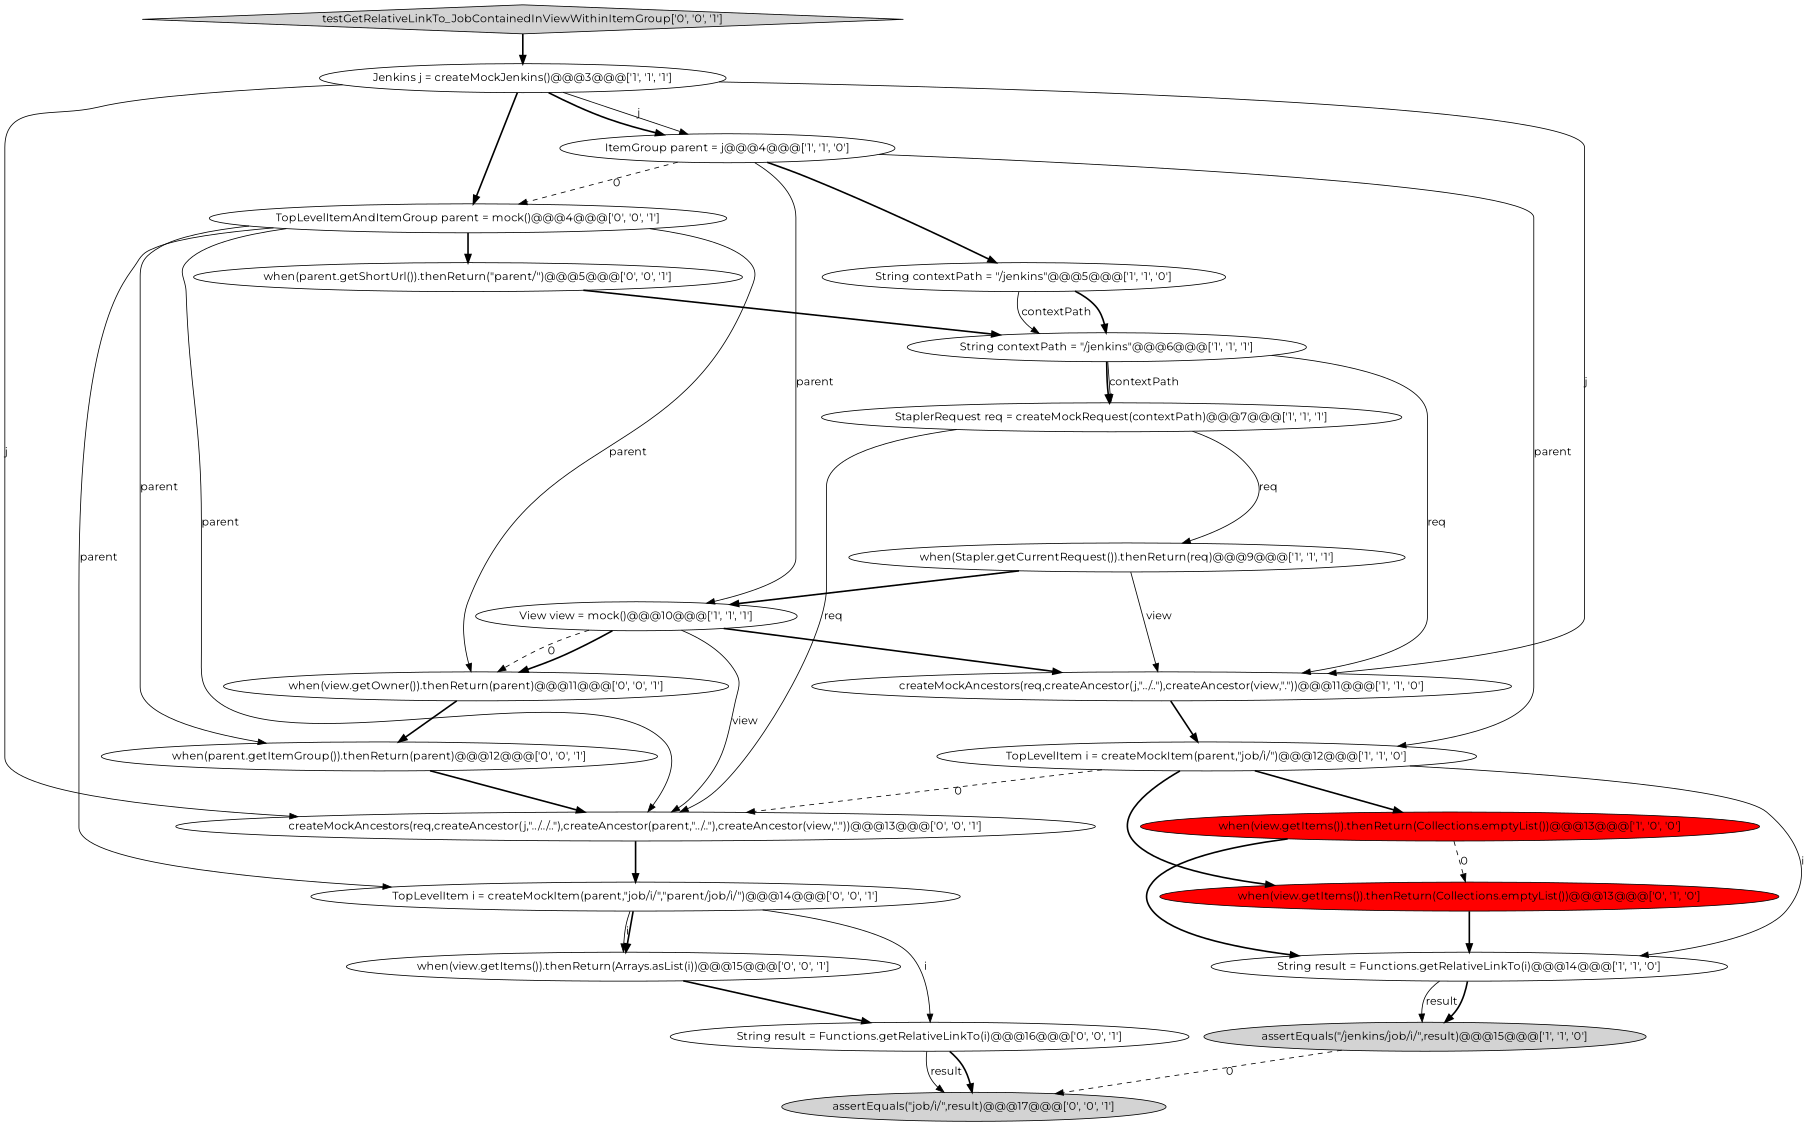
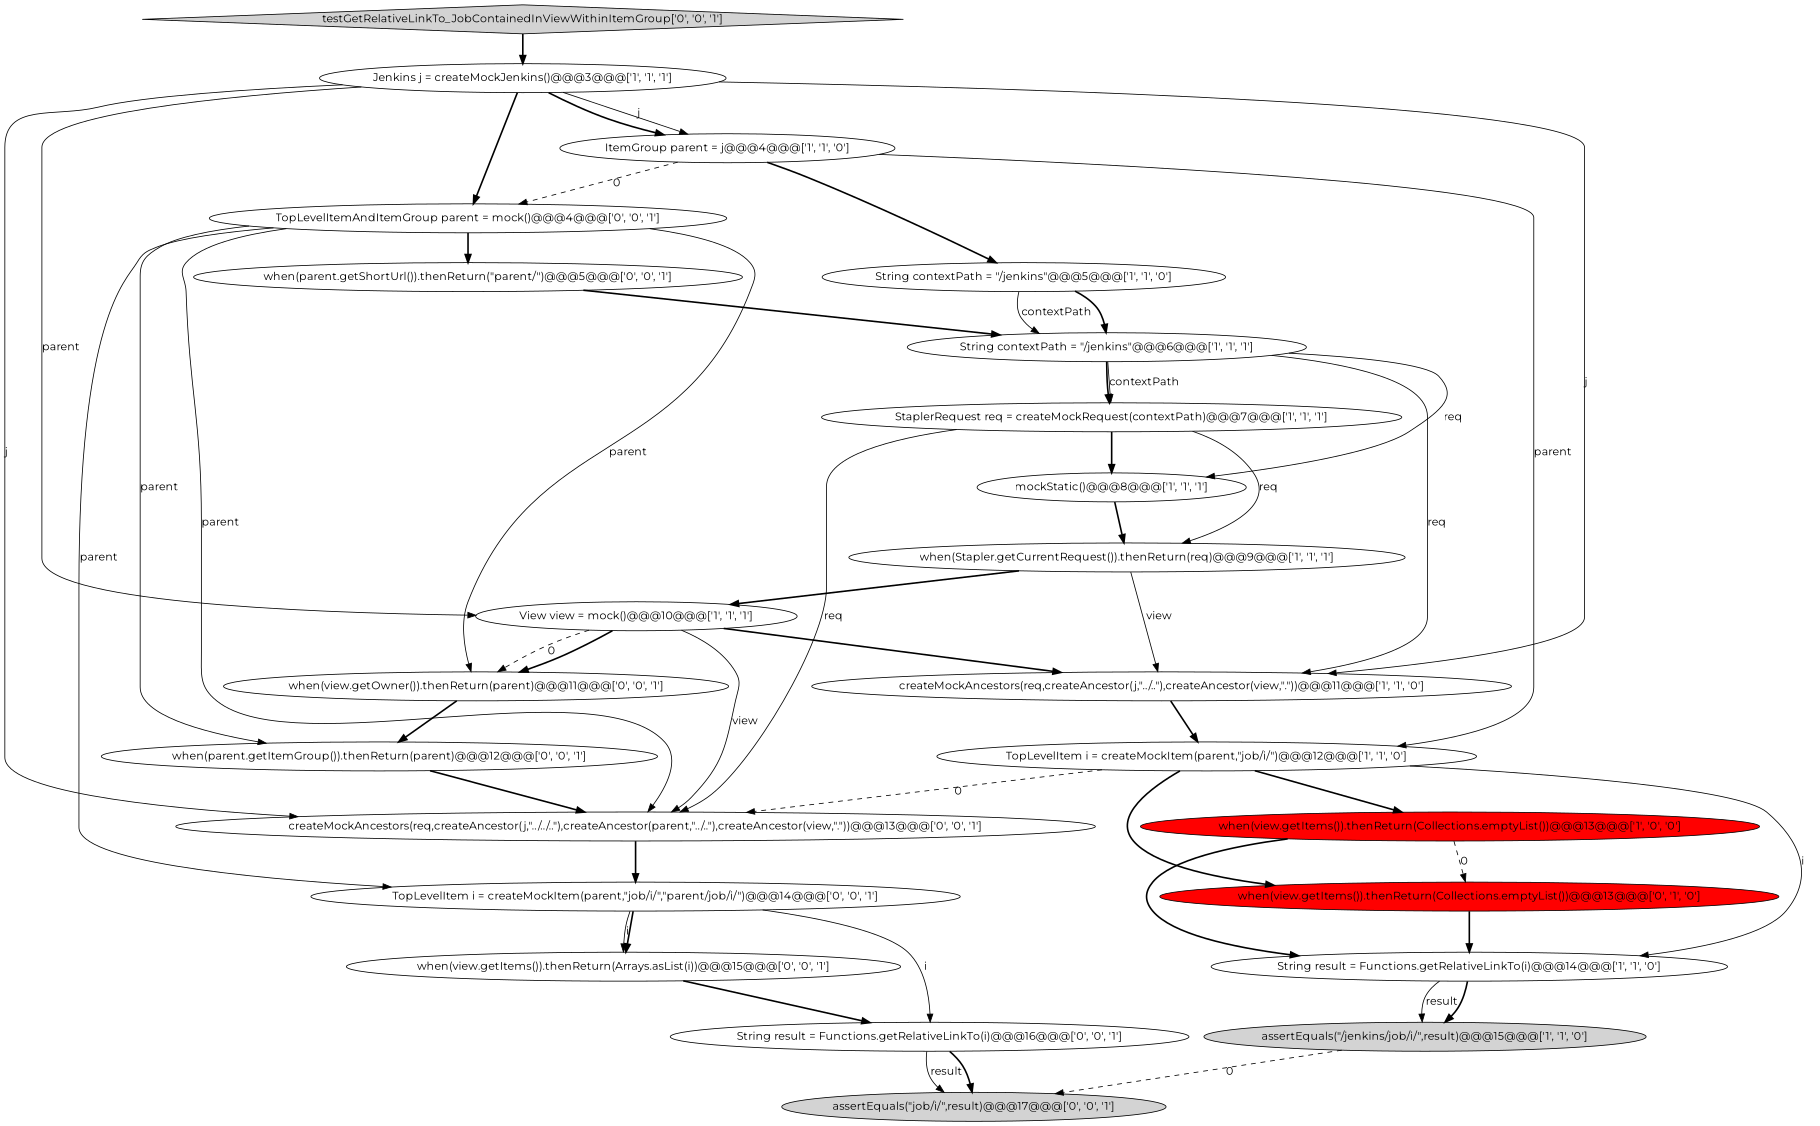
  digraph {
    fontname=Montserrat
    node [fillcolor=white fontname=Montserrat shape=ellipse style=filled]
    edge [fontname=Montserrat style=bold]
    n1 [label="when(Stapler.getCurrentRequest()).thenReturn(req)@@@9@@@['1', '1', '1']"]
    n2 [label="createMockAncestors(req,createAncestor(j,\"../..\"),createAncestor(view,\".\"))@@@11@@@['1', '1', '0']"]
    n3 [label="View view = mock()@@@10@@@['1', '1', '1']"]
    n4 [label="TopLevelItem i = createMockItem(parent,\"job/i/\")@@@12@@@['1', '1', '0']"]
    n5 [label="createMockAncestors(req,createAncestor(j,\"../../..\"),createAncestor(parent,\"../..\"),createAncestor(view,\".\"))@@@13@@@['0', '0', '1']"]
    n6 [label="when(view.getOwner()).thenReturn(parent)@@@11@@@['0', '0', '1']"]
    n7 [label="String contextPath = \"/jenkins\"@@@6@@@['1', '1', '1']"]
+   n8 [label="mockStatic()@@@8@@@['1', '1', '1']"]
    n9 [label="StaplerRequest req = createMockRequest(contextPath)@@@7@@@['1', '1', '1']"]
    n10 [fillcolor=red label="when(view.getItems()).thenReturn(Collections.emptyList())@@@13@@@['0', '1', '0']"]
    n11 [label="String result = Functions.getRelativeLinkTo(i)@@@14@@@['1', '1', '0']"]
    n12 [fillcolor=red label="when(view.getItems()).thenReturn(Collections.emptyList())@@@13@@@['1', '0', '0']"]
    n13 [label="Jenkins j = createMockJenkins()@@@3@@@['1', '1', '1']"]
    n14 [label="ItemGroup parent = j@@@4@@@['1', '1', '0']"]
    n15 [label="TopLevelItemAndItemGroup parent = mock()@@@4@@@['0', '0', '1']"]
    n16 [label="TopLevelItem i = createMockItem(parent,\"job/i/\",\"parent/job/i/\")@@@14@@@['0', '0', '1']"]
    n17 [label="String result = Functions.getRelativeLinkTo(i)@@@16@@@['0', '0', '1']"]
    n18 [label="when(view.getItems()).thenReturn(Arrays.asList(i))@@@15@@@['0', '0', '1']"]
    n19 [fillcolor=lightgray label="assertEquals(\"job/i/\",result)@@@17@@@['0', '0', '1']"]
    n20 [fillcolor=lightgray label="assertEquals(\"/jenkins/job/i/\",result)@@@15@@@['1', '1', '0']"]
    n21 [label="String contextPath = \"/jenkins\"@@@5@@@['1', '1', '0']"]
    n22 [label="when(parent.getItemGroup()).thenReturn(parent)@@@12@@@['0', '0', '1']"]
    n23 [label="when(parent.getShortUrl()).thenReturn(\"parent/\")@@@5@@@['0', '0', '1']"]
    n24 [fillcolor=lightgray label="testGetRelativeLinkTo_JobContainedInViewWithinItemGroup['0', '0', '1']" shape=diamond]
    n1 -> n2 [label=view style=solid]
    n1 -> n3
    n2 -> n4
    n3 -> n2
    n3 -> n5 [label=view style=solid]
    n3 -> n6
    n3 -> n6 [label=0 style=dashed]
    n4 -> n5 [label=0 style=dashed]
    n4 -> n10
    n4 -> n11 [label=i style=solid]
    n4 -> n12
    n5 -> n16
    n6 -> n22
    n7 -> n2 [label=req style=solid]
+   n7 -> n8 [label=req style=solid]
    n7 -> n9 [label=contextPath style=solid]
    n7 -> n9
+   n8 -> n1
    n9 -> n1 [label=req style=solid]
    n9 -> n5 [label=req style=solid]
+   n9 -> n8
    n10 -> n11
    n11 -> n20 [label=result style=solid]
    n11 -> n20
    n12 -> n10 [label=0 style=dashed]
    n12 -> n11
    n13 -> n2 [label=j style=solid]
    n13 -> n5 [label=j style=solid]
    n13 -> n14 [label=j style=solid]
    n13 -> n14
    n13 -> n15
-   n14 -> n3 [label=parent style=solid]
+   n13 -> n3 [label=parent style=solid]
    n14 -> n4 [label=parent style=solid]
    n14 -> n15 [label=0 style=dashed]
    n14 -> n21
    n15 -> n5 [label=parent style=solid]
    n15 -> n6 [label=parent style=solid]
    n15 -> n16 [label=parent style=solid]
    n15 -> n22 [label=parent style=solid]
    n15 -> n23
    n16 -> n17 [label=i style=solid]
    n16 -> n18
    n16 -> n18 [label=i style=solid]
    n17 -> n19 [label=result style=solid]
    n17 -> n19
    n18 -> n17
    n20 -> n19 [label=0 style=dashed]
    n21 -> n7
    n21 -> n7 [label=contextPath style=solid]
    n22 -> n5
    n23 -> n7
    n24 -> n13
  }
